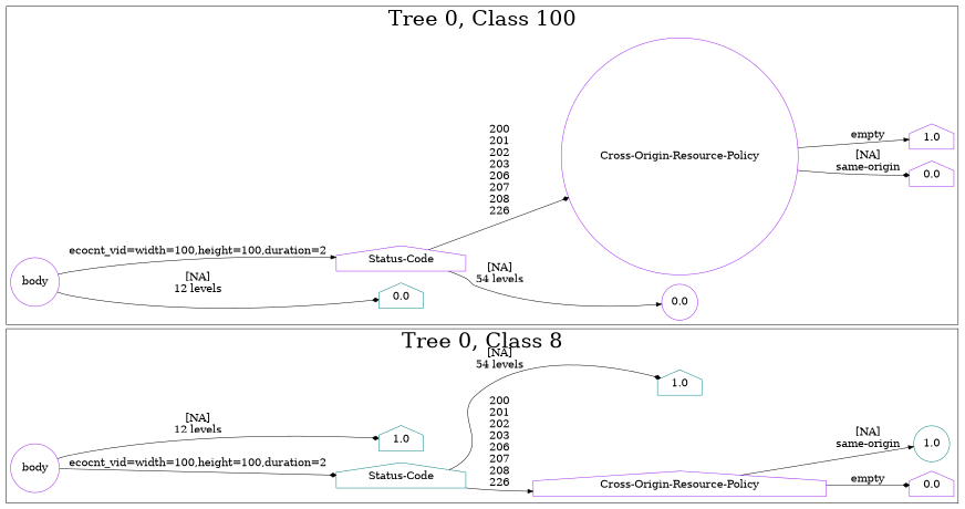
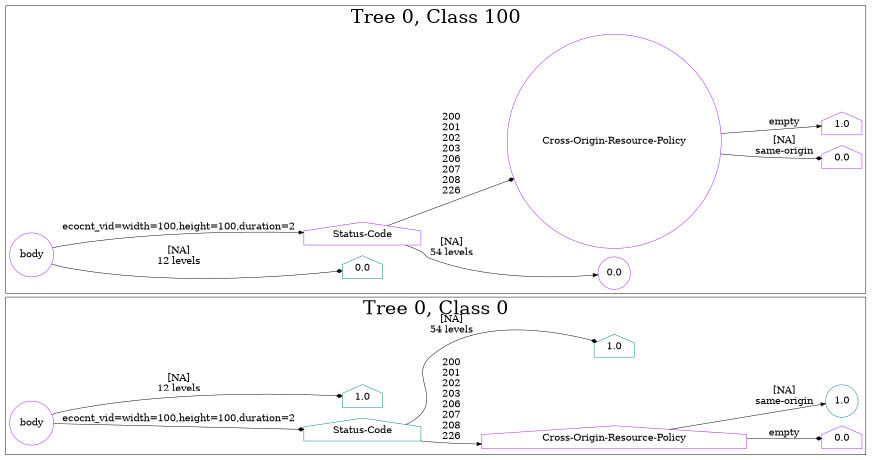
  digraph {
    rankdir=LR
    node [fontsize=20 shape=house color=purple]
    edge [fontsize=20 arrowhead=diamond]
    n1 [label=body shape=circle]
    n2 [label="Status-Code" color=teal]
    n3 [label=1.0 color=teal]
    n4 [label="Cross-Origin-Resource-Policy"]
    n5 [label=1.0 color=teal]
    n6 [label=0.0]
    n7 [label=1.0 color=teal shape=circle]
    n8 [label=body shape=circle]
    n9 [label=0.0 color=teal]
    n10 [label="Status-Code"]
    n11 [label=0.0 shape=circle]
    n12 [label="Cross-Origin-Resource-Policy" shape=circle]
    n13 [label=0.0]
    n14 [label=1.0]
    subgraph cluster_1 {
      fontsize=40
-     label="Tree 0, Class 8"
+     label="Tree 0, Class 0"
      subgraph sub_2 {
        fontsize=40
        label="Tree 0, Class 0"
        n1
      }
      subgraph sub_3 {
        fontsize=40
        label="Tree 0, Class 0"
        n2
        n3
      }
      subgraph sub_4 {
        fontsize=40
        label="Tree 0, Class 0"
        n4
        n5
      }
      subgraph sub_5 {
        fontsize=40
        label="Tree 0, Class 0"
        n6
        n7
      }
    }
    subgraph cluster_6 {
      fontsize=40
      label="Tree 0, Class 100"
      subgraph sub_7 {
        fontsize=40
        label="Tree 0, Class 100"
        n8
      }
      subgraph sub_8 {
        fontsize=40
        label="Tree 0, Class 100"
        n9
        n10
      }
      subgraph sub_9 {
        fontsize=40
        label="Tree 0, Class 100"
        n11
        n12
      }
      subgraph sub_10 {
        fontsize=40
        label="Tree 0, Class 100"
        n13
        n14
      }
    }
    n1 -> n2 [label="ecocnt_vid=width=100,height=100,duration=2\n"]
    n1 -> n3 [label="[NA]\n12 levels\n"]
    n2 -> n4 [label="200\n201\n202\n203\n206\n207\n208\n226\n" arrowhead=normal]
    n2 -> n5 [label="[NA]\n54 levels\n"]
    n4 -> n6 [label="empty\n"]
    n4 -> n7 [label="[NA]\nsame-origin\n" arrowhead=normal]
    n8 -> n9 [label="[NA]\n12 levels\n"]
    n8 -> n10 [label="ecocnt_vid=width=100,height=100,duration=2\n" arrowhead=normal]
    n10 -> n11 [label="[NA]\n54 levels\n" arrowhead=normal]
    n10 -> n12 [label="200\n201\n202\n203\n206\n207\n208\n226\n"]
    n12 -> n13 [label="[NA]\nsame-origin\n"]
    n12 -> n14 [label="empty\n" arrowhead=normal]
  }
